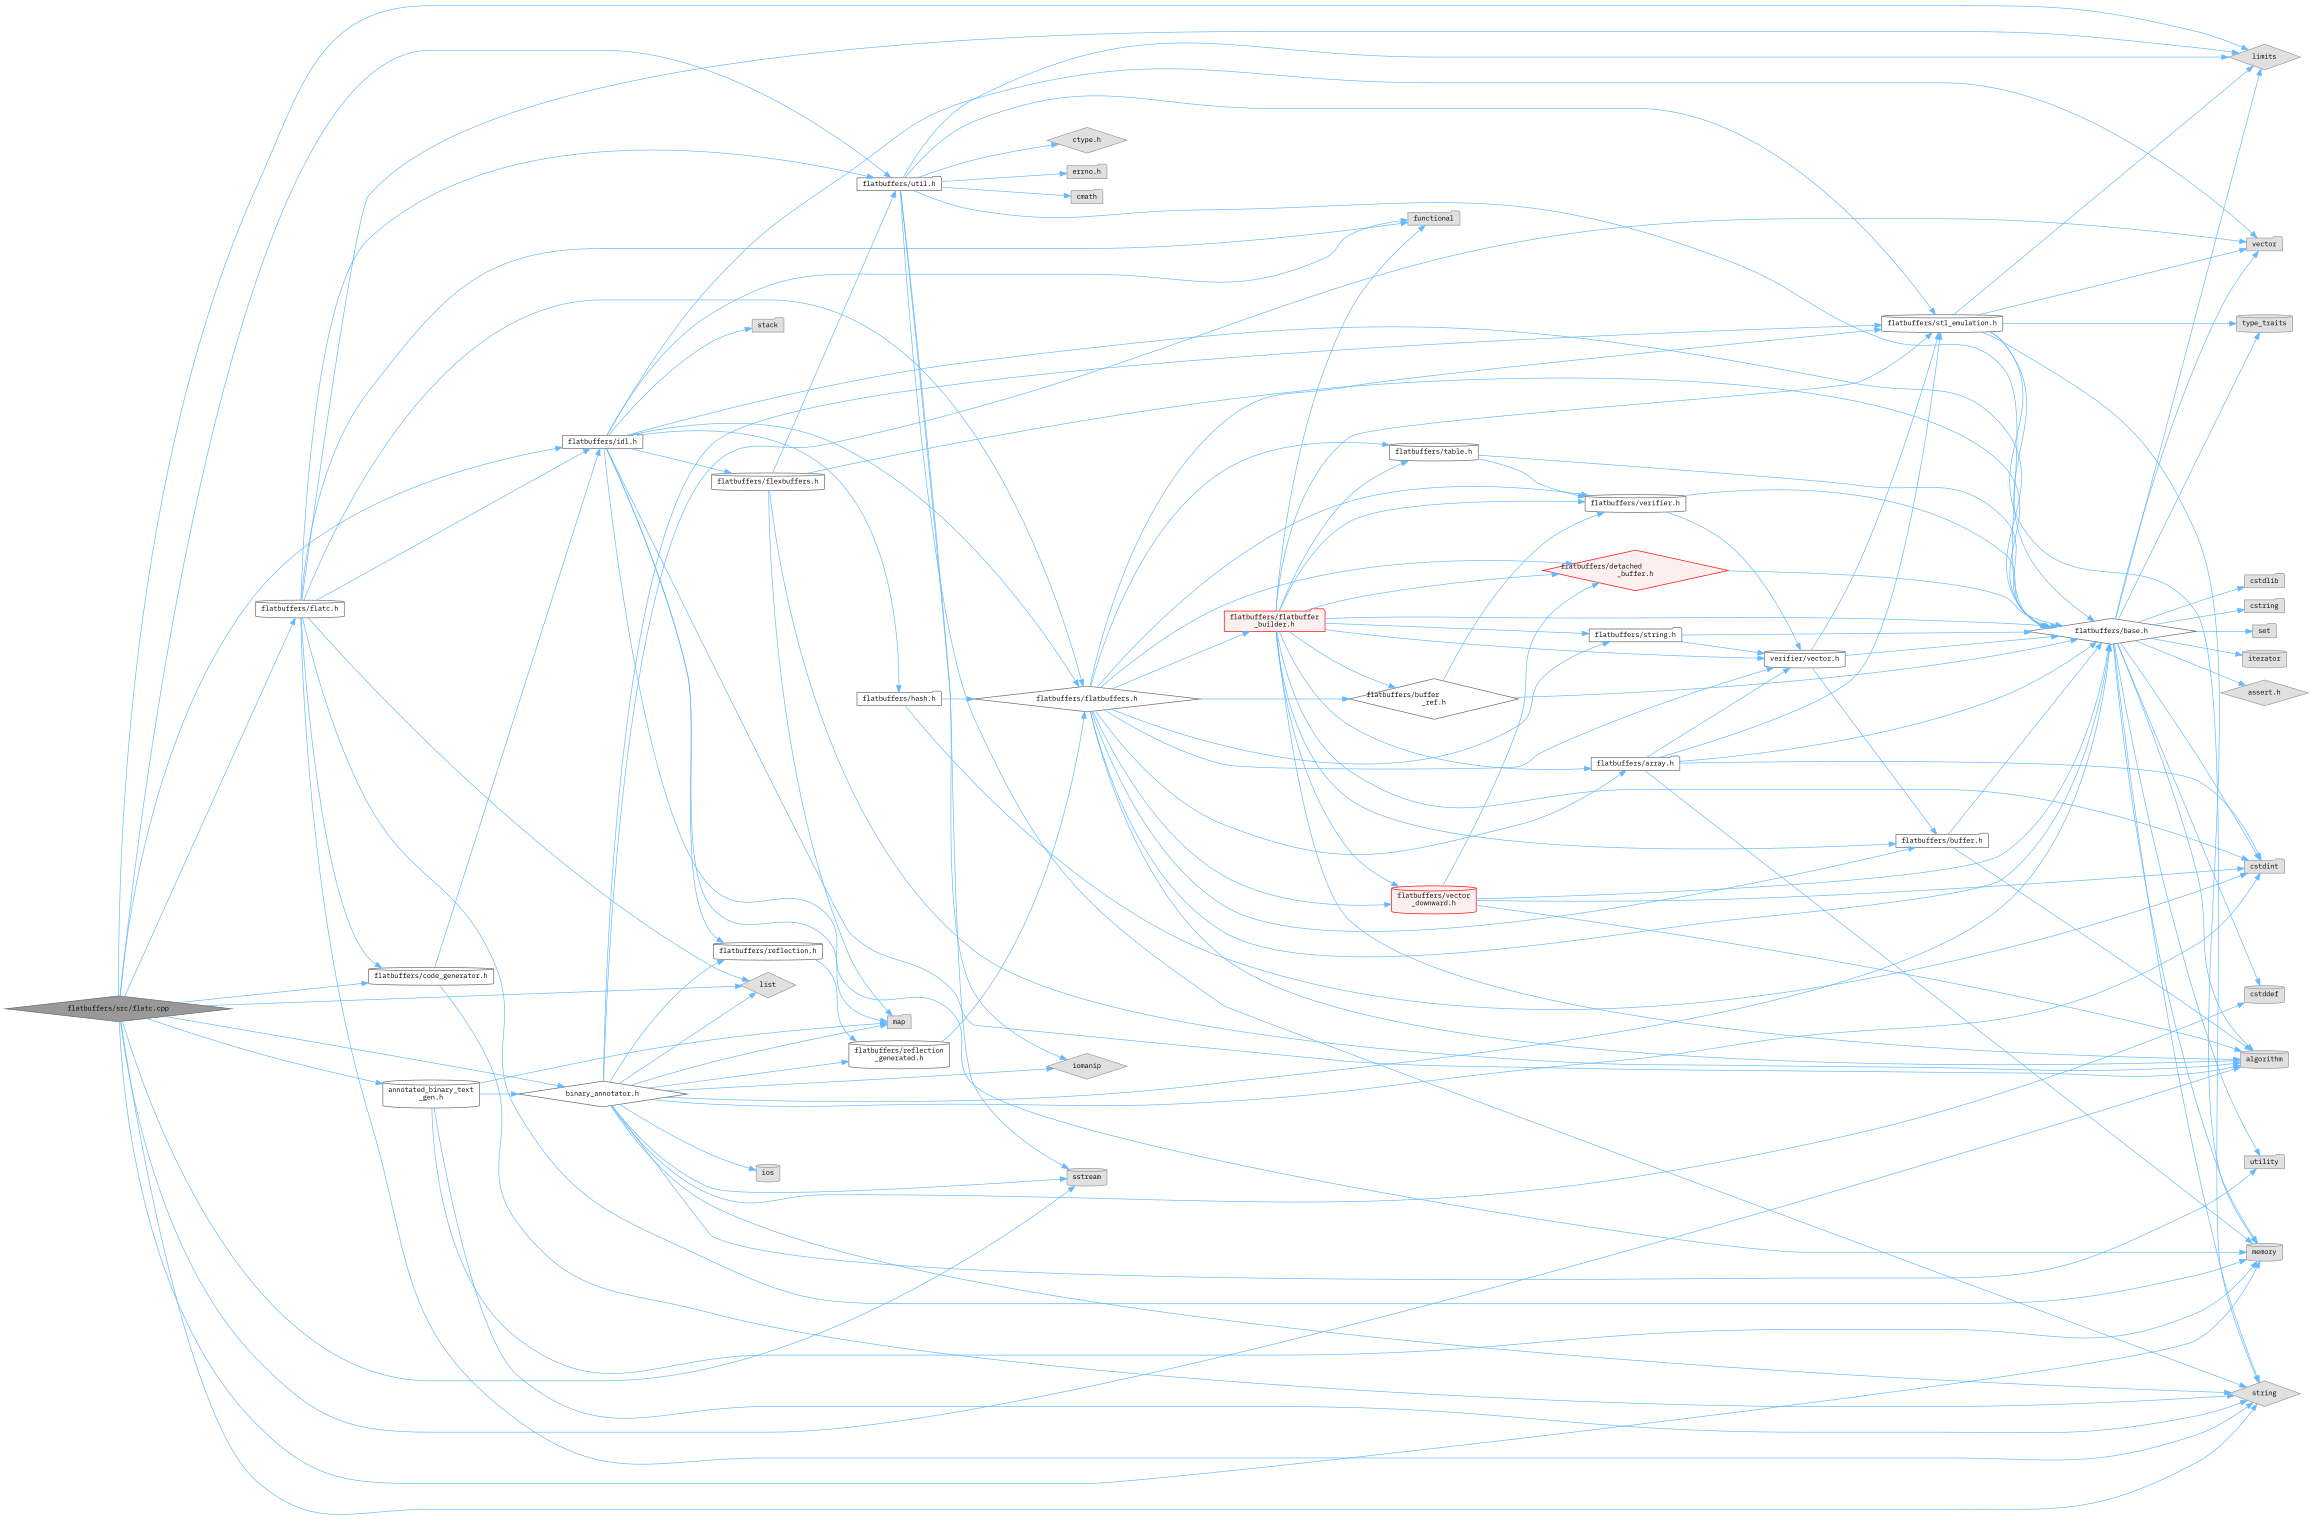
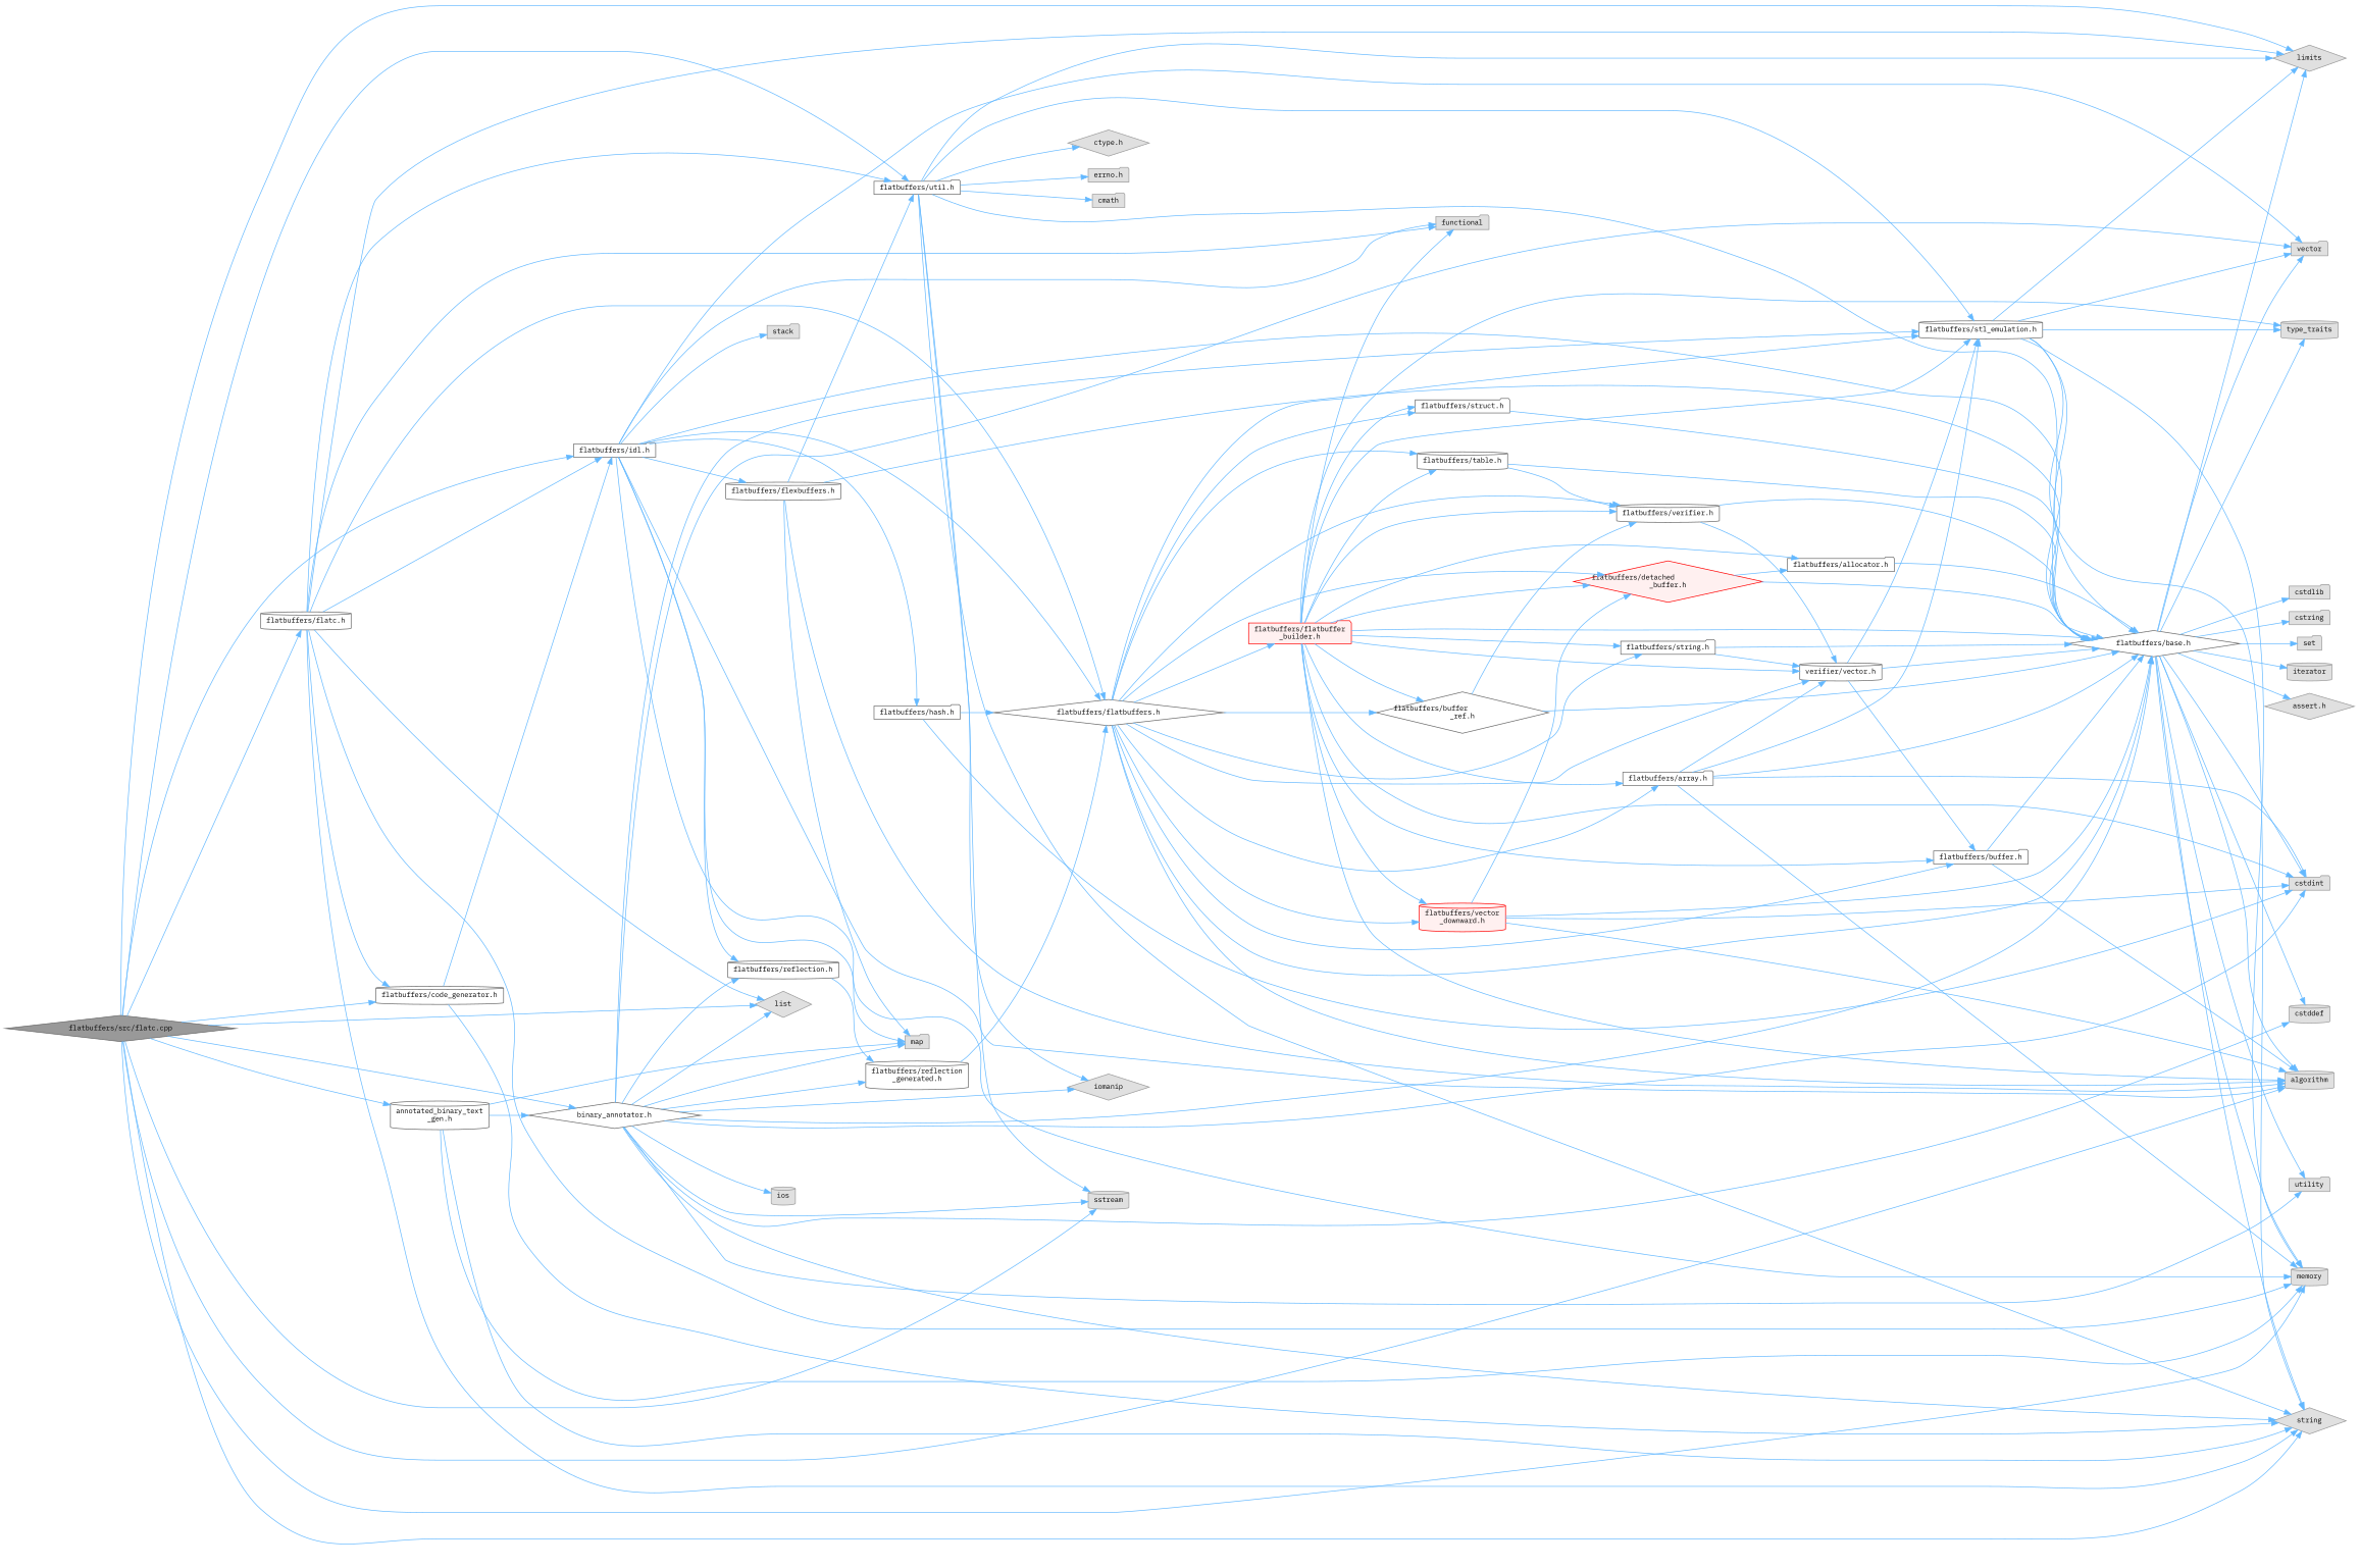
  digraph {
    fontname="IBM Plex Mono"
    rankdir=LR
    node [color=grey60 fillcolor="#E0E0E0" fontname="IBM Plex Mono" fontsize=10 shape=folder style=filled]
    edge [color=steelblue1 fontname="IBM Plex Mono" fontsize=10 labelfontname=Helvetica labelfontsize=10 style=solid]
    n1 [color=gray40 fillcolor=grey60 fontcolor=black height=0.2 label="flatbuffers/src/flatc.cpp" shape=diamond width=0.4]
    n2 [color=grey40 fillcolor=white height=0.2 label="flatbuffers/flatc.h" shape=cylinder width=0.4]
    n3 [height=0.2 label=limits shape=diamond width=0.4]
    n4 [height=0.2 label=list shape=diamond width=0.4]
    n5 [height=0.2 label=memory shape=cylinder width=0.4]
    n6 [height=0.2 label=string shape=diamond width=0.4]
    n7 [color=grey40 fillcolor=white height=0.2 label="flatbuffers/code_generator.h" shape=cylinder width=0.4]
    n8 [color=grey40 fillcolor=white height=0.2 label="flatbuffers/idl.h" width=0.4]
    n9 [height=0.2 label=algorithm shape=cylinder width=0.4]
    n10 [color=grey40 fillcolor=white height=0.2 label="flatbuffers/util.h" width=0.4]
    n11 [height=0.2 label=sstream shape=cylinder width=0.4]
    n12 [color=grey40 fillcolor=white height=0.2 label="annotated_binary_text\l_gen.h" shape=cylinder width=0.4]
    n13 [color=grey40 fillcolor=white height=0.2 label="binary_annotator.h" shape=diamond width=0.4]
    n14 [height=0.2 label=functional width=0.4]
    n15 [color=grey40 fillcolor=white height=0.2 label="flatbuffers/flatbuffers.h" shape=diamond width=0.4]
    n16 [height=0.2 label=map width=0.4]
    n17 [height=0.2 label=stack width=0.4]
    n18 [height=0.2 label=vector width=0.4]
    n19 [color=grey40 fillcolor=white height=0.2 label="flatbuffers/base.h" shape=diamond width=0.4]
    n20 [color=grey40 fillcolor=white height=0.2 label="flatbuffers/flexbuffers.h" shape=cylinder width=0.4]
    n21 [color=grey40 fillcolor=white height=0.2 label="flatbuffers/hash.h" width=0.4]
    n22 [color=grey40 fillcolor=white height=0.2 label="flatbuffers/reflection.h" shape=cylinder width=0.4]
    n23 [color=grey40 fillcolor=white height=0.2 label="flatbuffers/stl_emulation.h" shape=cylinder width=0.4]
    n24 [height=0.2 label="ctype.h" shape=diamond width=0.4]
    n25 [height=0.2 label="errno.h" width=0.4]
    n26 [height=0.2 label=iomanip shape=diamond width=0.4]
    n27 [height=0.2 label=cmath width=0.4]
    n28 [height=0.2 label=cstdint width=0.4]
    n29 [height=0.2 label=cstddef shape=cylinder width=0.4]
    n30 [height=0.2 label=utility width=0.4]
    n31 [color=grey40 fillcolor=white height=0.2 label="flatbuffers/reflection\l_generated.h" shape=cylinder width=0.4]
    n32 [height=0.2 label=ios shape=cylinder width=0.4]
    n33 [color=grey40 fillcolor=white height=0.2 label="flatbuffers/array.h" width=0.4]
    n34 [color=grey40 fillcolor=white height=0.2 label="verifier/vector.h" shape=cylinder width=0.4]
    n35 [color=grey40 fillcolor=white height=0.2 label="flatbuffers/buffer.h" width=0.4]
    n36 [color=grey40 fillcolor=white height=0.2 label="flatbuffers/buffer\l_ref.h" shape=diamond width=0.4]
    n37 [color=grey40 fillcolor=white height=0.2 label="flatbuffers/verifier.h" shape=cylinder width=0.4]
    n38 [color=red fillcolor="#FFF0F0" height=0.2 label="flatbuffers/detached\l_buffer.h" shape=diamond width=0.4]
    n39 [color=red fillcolor="#FFF0F0" height=0.2 label="flatbuffers/flatbuffer\l_builder.h" width=0.4]
    n40 [color=grey40 fillcolor=white height=0.2 label="flatbuffers/string.h" width=0.4]
+   n41 [color=grey40 fillcolor=white height=0.2 label="flatbuffers/struct.h" width=0.4]
    n42 [color=grey40 fillcolor=white height=0.2 label="flatbuffers/table.h" shape=cylinder width=0.4]
    n43 [color=red fillcolor="#FFF0F0" height=0.2 label="flatbuffers/vector\l_downward.h" shape=cylinder width=0.4]
    n44 [height=0.2 label="assert.h" shape=diamond width=0.4]
    n45 [height=0.2 label=cstdlib width=0.4]
    n46 [height=0.2 label=cstring width=0.4]
    n47 [height=0.2 label=type_traits shape=cylinder width=0.4]
    n48 [height=0.2 label=set width=0.4]
    n49 [height=0.2 label=iterator shape=cylinder width=0.4]
+   n50 [color=grey40 fillcolor=white height=0.2 label="flatbuffers/allocator.h" width=0.4]
    n1 -> n2
    n1 -> n3
    n1 -> n4
    n1 -> n5
    n1 -> n6
    n1 -> n7
    n1 -> n8
    n1 -> n9
    n1 -> n10
    n1 -> n11
    n1 -> n12
    n1 -> n13
    n2 -> n3
    n2 -> n4
    n2 -> n5
    n2 -> n6
    n2 -> n7
    n2 -> n8
    n2 -> n10
    n2 -> n14
    n2 -> n15
    n7 -> n6
    n7 -> n8
    n8 -> n5
    n8 -> n9
    n8 -> n14
    n8 -> n15
    n8 -> n16
    n8 -> n17
    n8 -> n18
    n8 -> n19
    n8 -> n20
    n8 -> n21
    n8 -> n22
    n10 -> n3
    n10 -> n6
    n10 -> n11
    n10 -> n19
    n10 -> n23
    n10 -> n24
    n10 -> n25
    n10 -> n26
    n10 -> n27
    n12 -> n5
    n12 -> n6
    n12 -> n13
    n12 -> n16
    n13 -> n4
    n13 -> n6
    n13 -> n11
    n13 -> n16
    n13 -> n18
    n13 -> n19
    n13 -> n22
    n13 -> n23
    n13 -> n26
    n13 -> n28
    n13 -> n29
    n13 -> n30
    n13 -> n31
    n13 -> n32
    n15 -> n9
    n15 -> n19
    n15 -> n23
    n15 -> n33
    n15 -> n34
    n15 -> n35
    n15 -> n36
    n15 -> n37
    n15 -> n38
    n15 -> n39
    n15 -> n40
+   n15 -> n41
    n15 -> n42
    n15 -> n43
    n19 -> n3
    n19 -> n5
    n19 -> n6
    n19 -> n9
    n19 -> n18
    n19 -> n28
    n19 -> n29
    n19 -> n30
    n19 -> n44
    n19 -> n45
    n19 -> n46
    n19 -> n47
    n19 -> n48
    n19 -> n49
    n20 -> n9
    n20 -> n10
    n20 -> n16
    n20 -> n19
    n21 -> n15
    n21 -> n28
    n22 -> n31
    n23 -> n3
    n23 -> n5
    n23 -> n6
    n23 -> n18
    n23 -> n19
    n23 -> n47
    n31 -> n15
    n33 -> n5
    n33 -> n19
    n33 -> n23
    n33 -> n28
    n33 -> n34
    n34 -> n19
    n34 -> n23
    n34 -> n35
    n35 -> n9
    n35 -> n19
    n36 -> n19
    n36 -> n37
    n37 -> n19
    n37 -> n34
    n38 -> n19
+   n38 -> n50
    n39 -> n9
    n39 -> n14
    n39 -> n19
    n39 -> n23
    n39 -> n28
    n39 -> n33
    n39 -> n34
    n39 -> n35
    n39 -> n36
    n39 -> n37
    n39 -> n38
    n39 -> n40
+   n39 -> n41
    n39 -> n42
    n39 -> n43
+   n39 -> n47
+   n39 -> n50
    n40 -> n19
    n40 -> n34
+   n41 -> n19
    n42 -> n19
    n42 -> n37
    n43 -> n9
    n43 -> n19
    n43 -> n28
    n43 -> n38
+   n50 -> n19
  }
